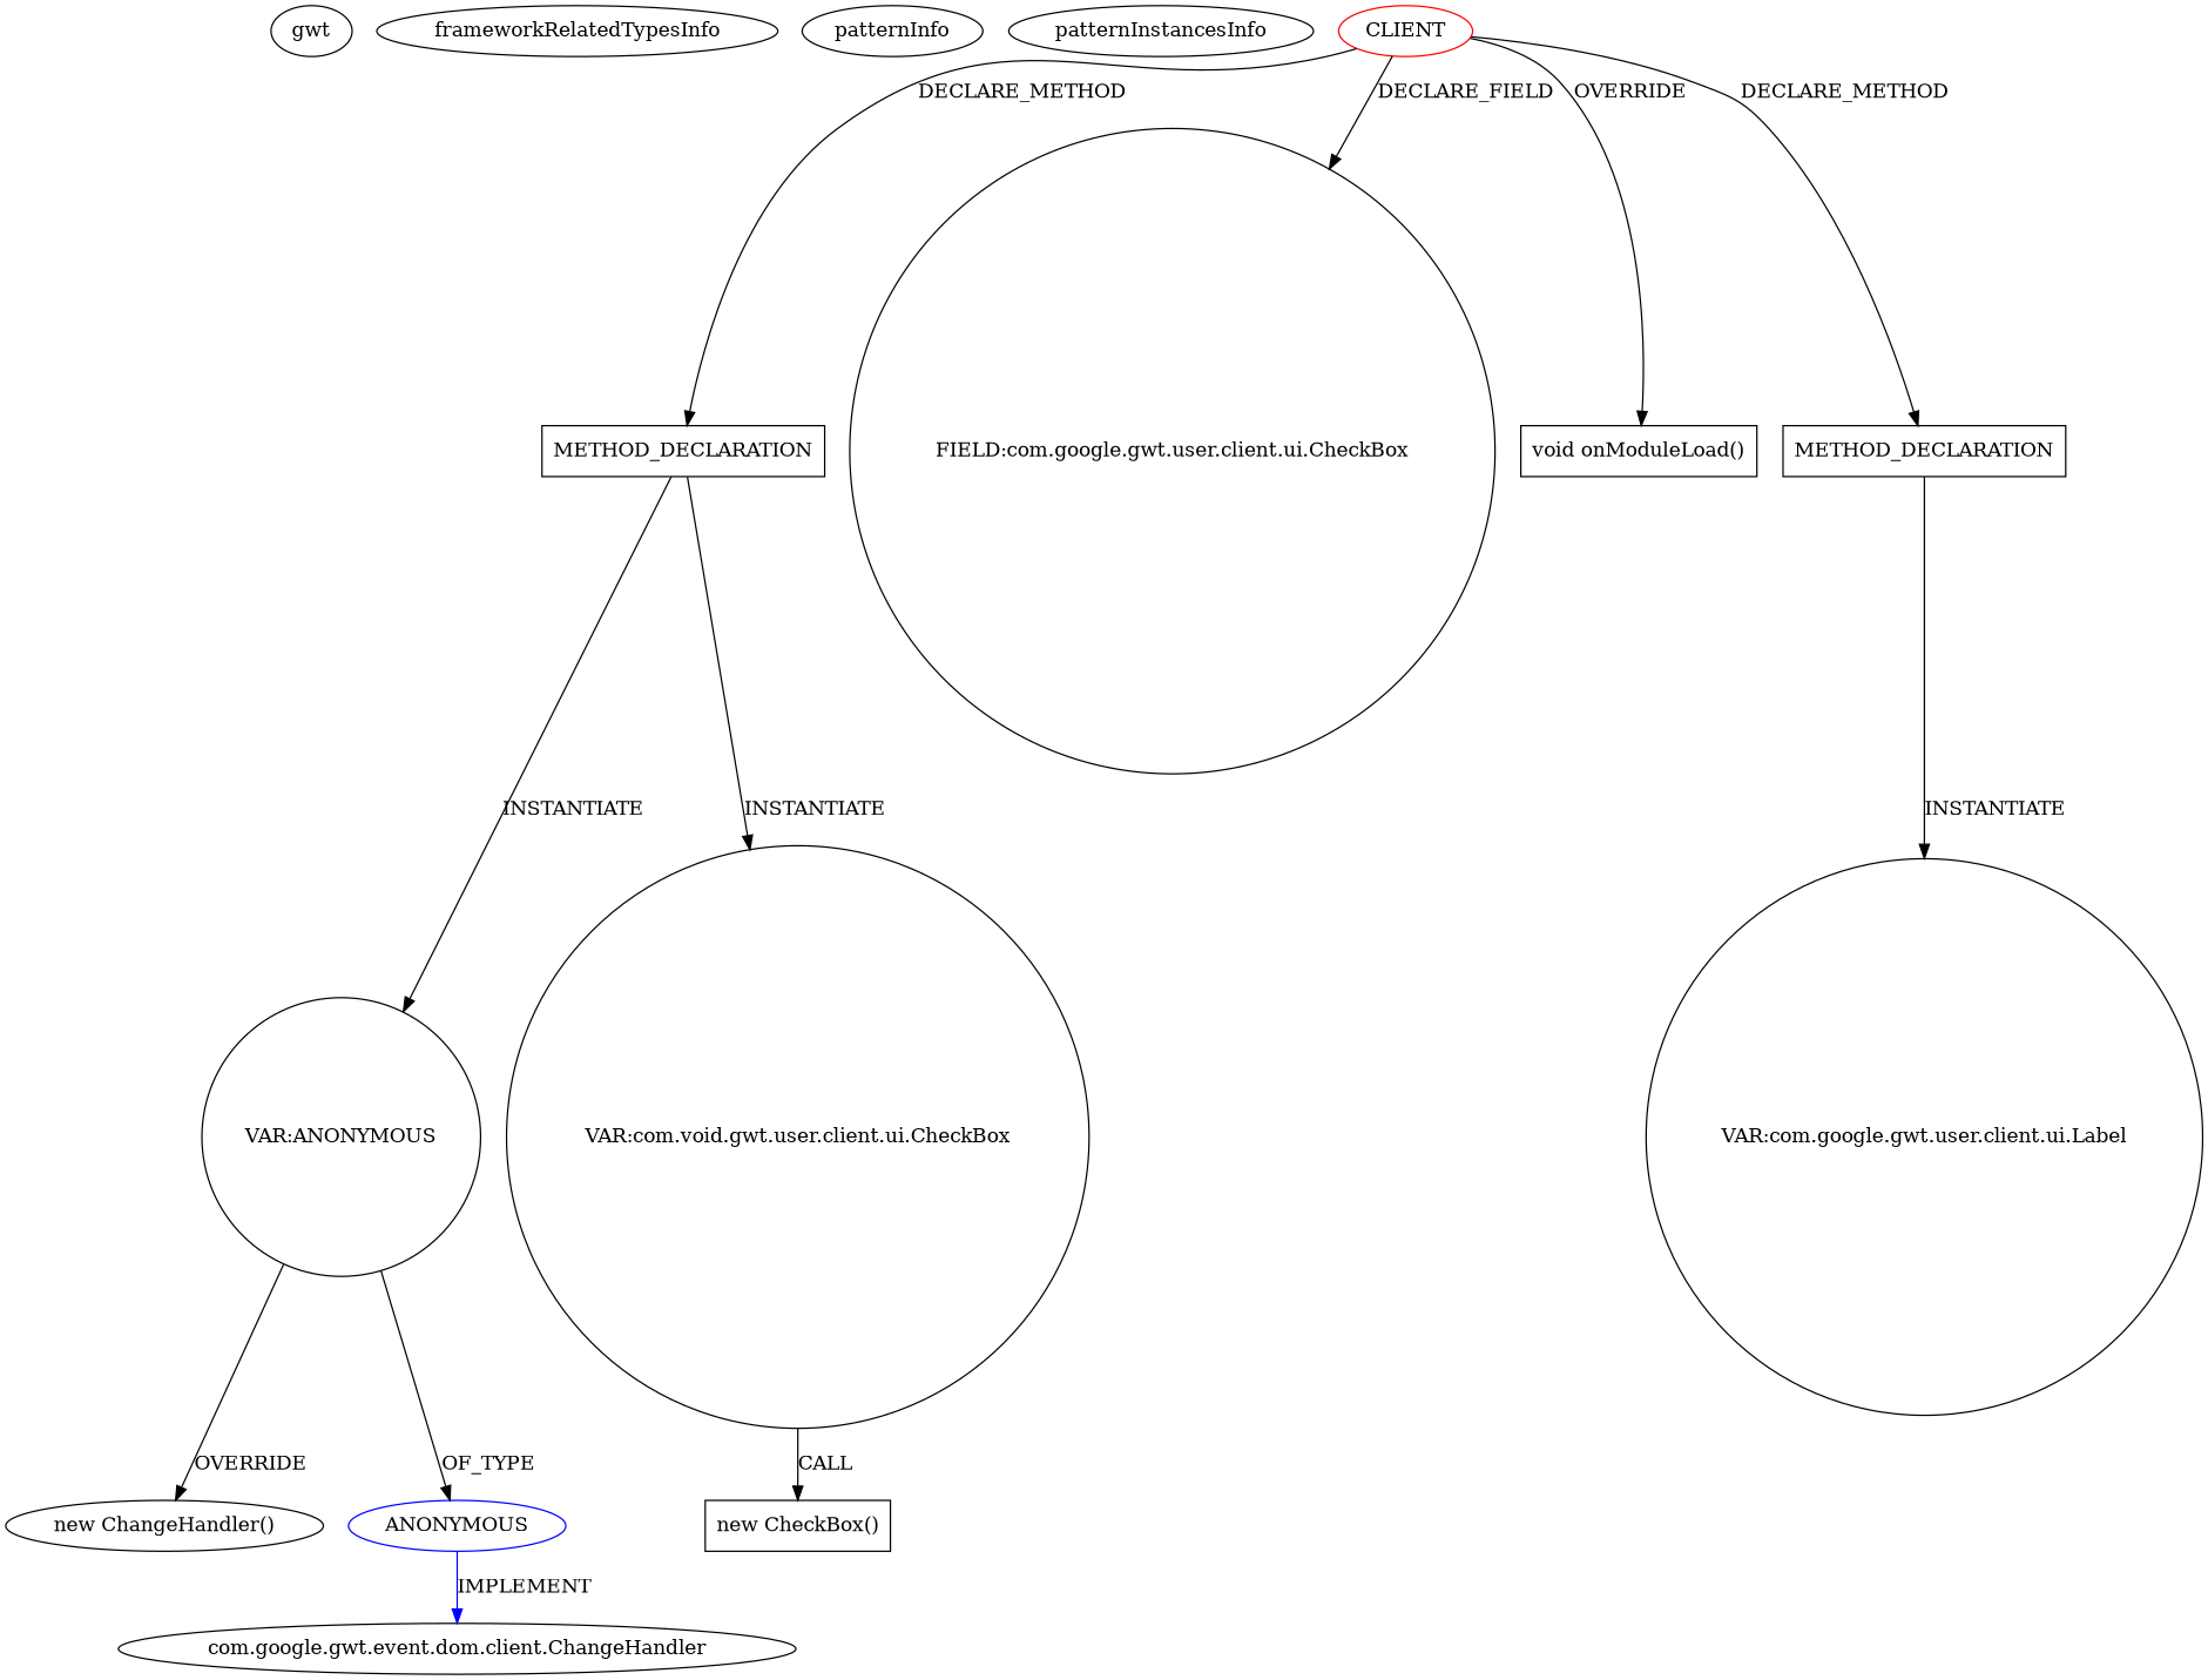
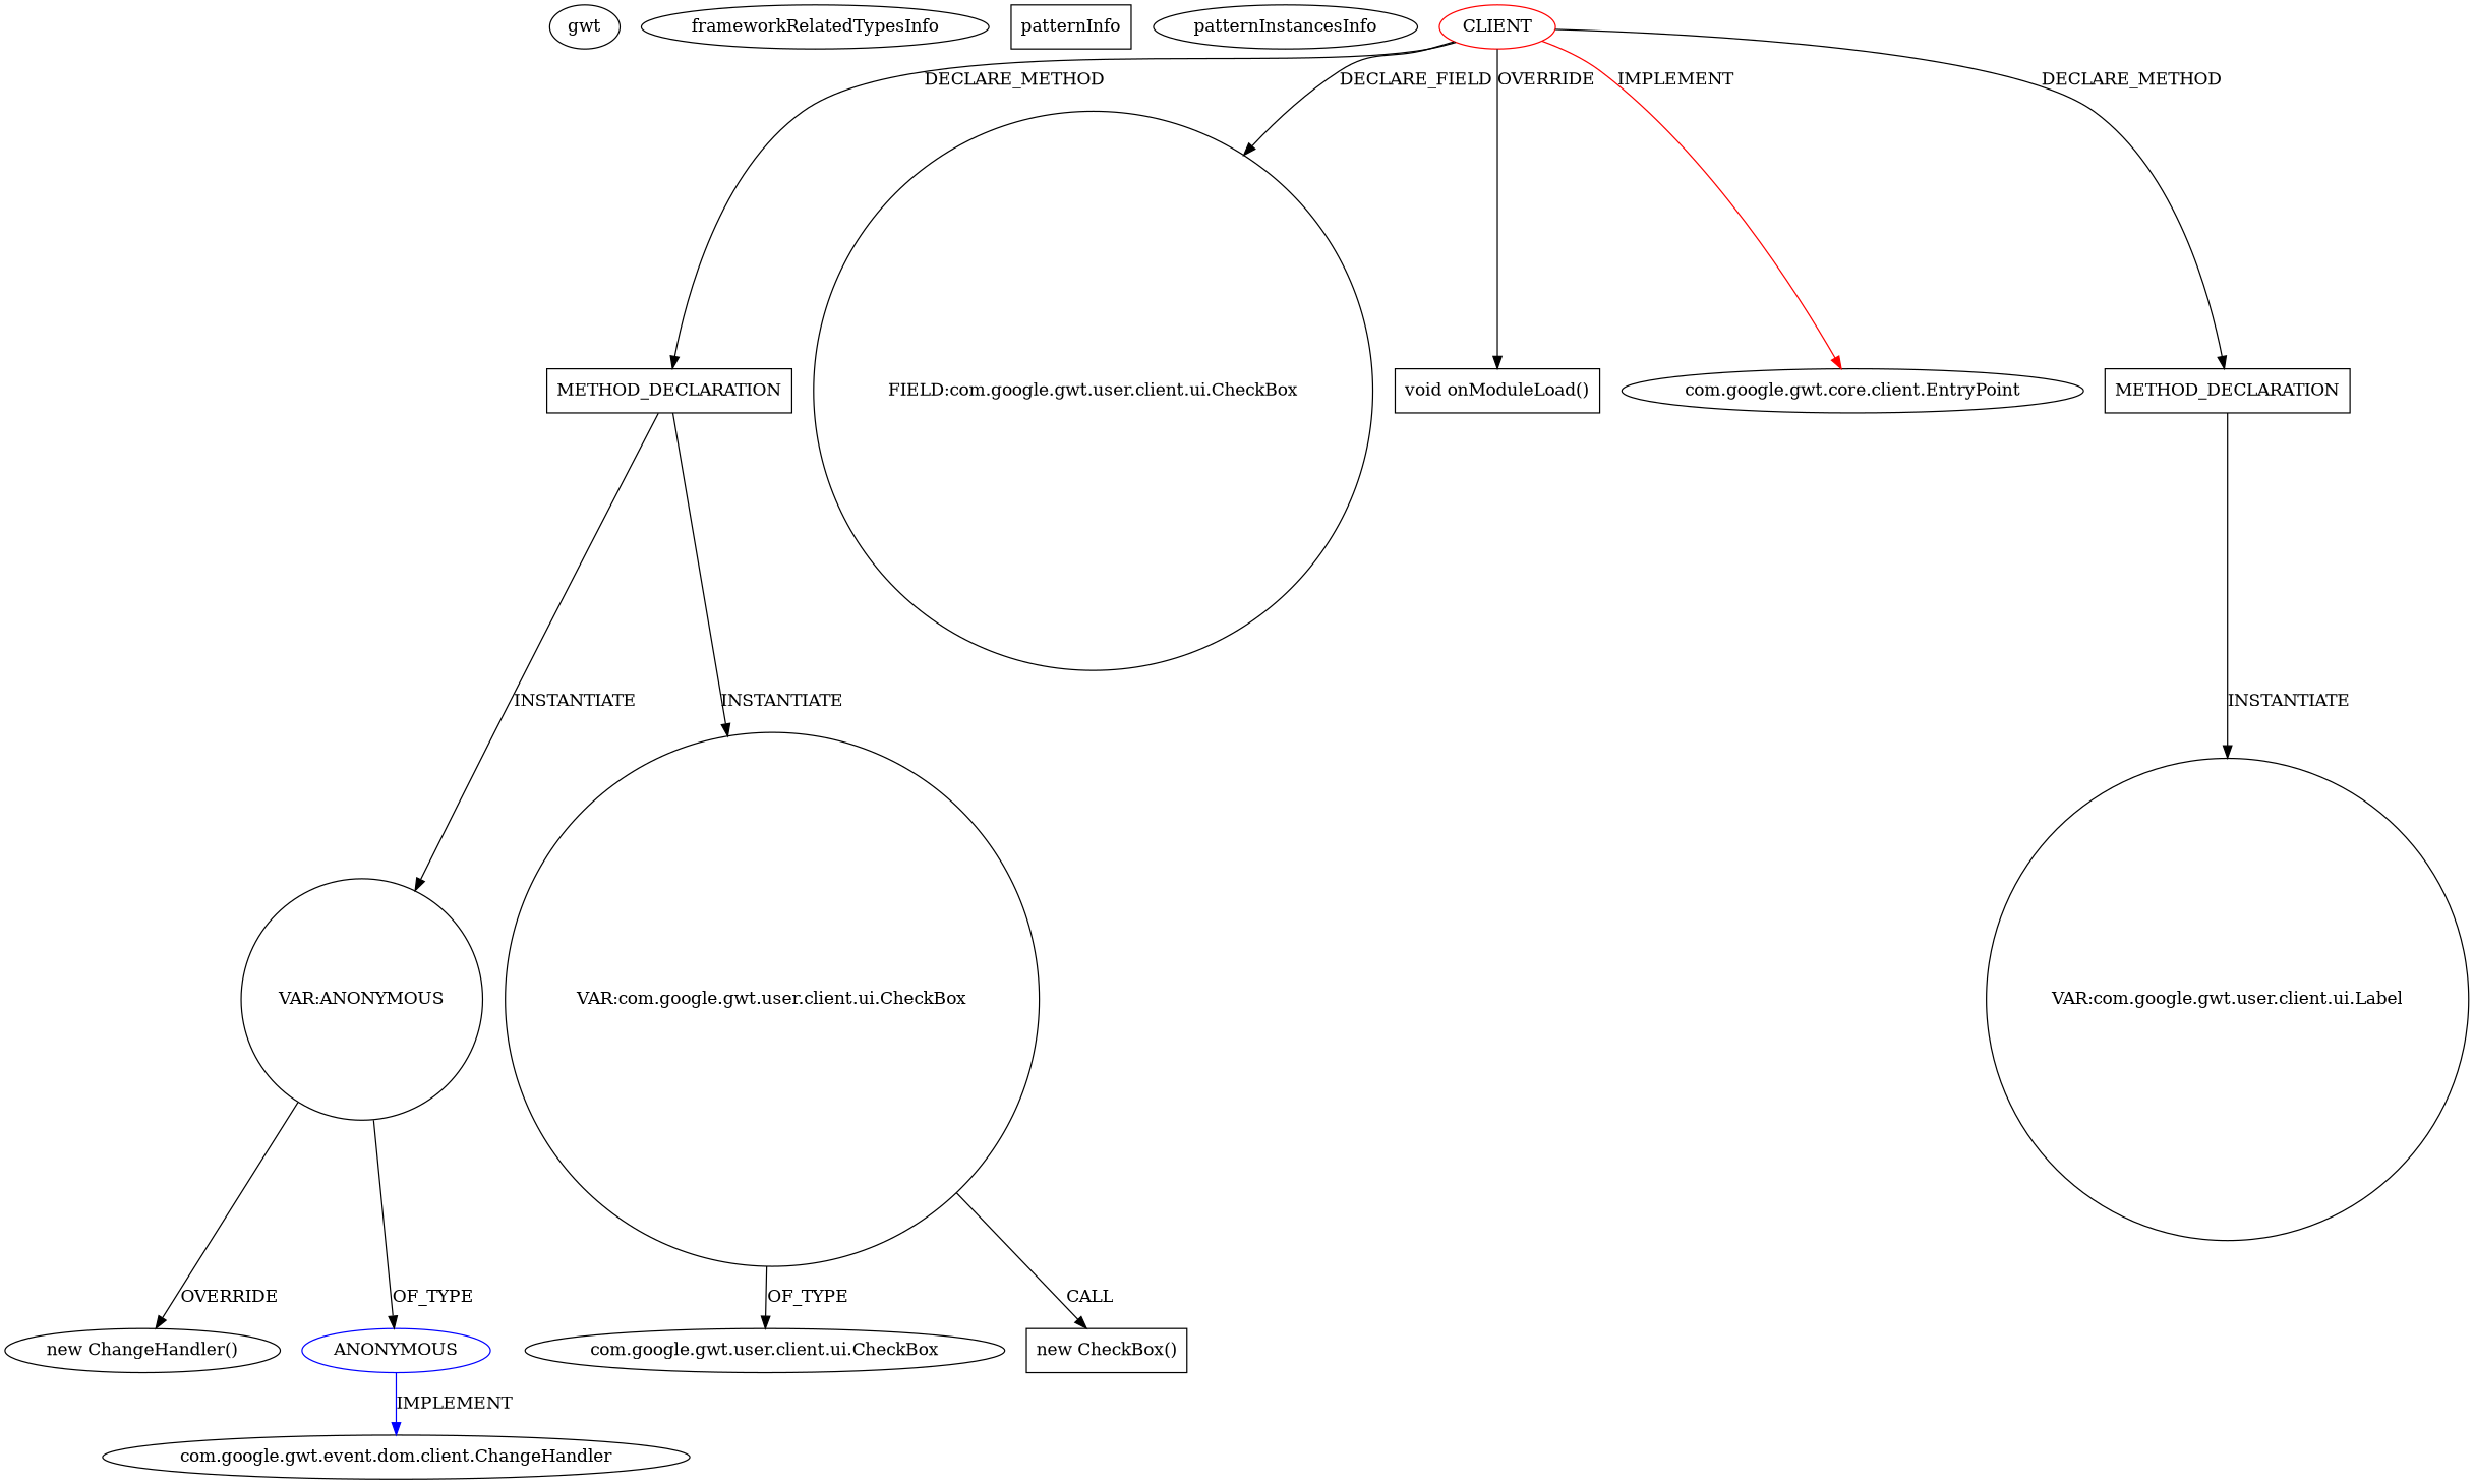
  digraph {
    node [isFrameworkType=false]
    n1 [category=pattern graphId=1019 isAnonymous=false label=gwt possibleRelation=true isFrameworkType=""]
    frameworkRelatedTypesInfo [0="com.google.gwt.core.client.EntryPoint" isFrameworkType=""]
-   patternInfo [frequency=2.0 patternRootClient=0 isFrameworkType=""]
+   patternInfo [frequency=2.0 patternRootClient=0 shape=box isFrameworkType=""]
    patternInstancesInfo [0="spydon-esiade~/spydon-esiade/esiade-master/src/net/esiade/client/Esiade.java~Esiade~4504" 1="DeannaSurma-Census~/DeannaSurma-Census/Census-master/src/com/cs4302/census/client/Census.java~Census~109" isFrameworkType=""]
    n5 [label="new ChangeHandler()" vertexType=CONSTRUCTOR_CALL]
    n6 [label="VAR:ANONYMOUS" shape=circle vertexType=VARIABLE_EXPRESION]
    n7 [color=blue label=ANONYMOUS vertexType=REFERENCE_ANONYMOUS_DECLARATION]
    n8 [label="com.google.gwt.event.dom.client.ChangeHandler" vertexType=FRAMEWORK_INTERFACE_TYPE]
    n9 [label=METHOD_DECLARATION shape=box vertexType=CLIENT_METHOD_DECLARATION]
-   n10 [label="VAR:com.void.gwt.user.client.ui.CheckBox" shape=circle vertexType=VARIABLE_EXPRESION]
+   n10 [label="VAR:com.google.gwt.user.client.ui.CheckBox" shape=circle vertexType=VARIABLE_EXPRESION]
+   n11 [label="com.google.gwt.user.client.ui.CheckBox" vertexType=FRAMEWORK_CLASS_TYPE]
    n12 [label="new CheckBox()" shape=box vertexType=CONSTRUCTOR_CALL]
    n13 [color=red label=CLIENT vertexType=ROOT_CLIENT_CLASS_DECLARATION]
    n14 [label="FIELD:com.google.gwt.user.client.ui.CheckBox" shape=circle vertexType=FIELD_DECLARATION]
    n15 [label="void onModuleLoad()" shape=box vertexType=OVERRIDING_METHOD_DECLARATION]
+   n16 [label="com.google.gwt.core.client.EntryPoint" vertexType=FRAMEWORK_INTERFACE_TYPE]
    n17 [label=METHOD_DECLARATION shape=box vertexType=CLIENT_METHOD_DECLARATION]
    n18 [label="VAR:com.google.gwt.user.client.ui.Label" shape=circle vertexType=VARIABLE_EXPRESION]
    n6 -> n5 [label=OVERRIDE]
    n6 -> n7 [label=OF_TYPE]
    n7 -> n8 [color=blue label=IMPLEMENT]
    n9 -> n6 [label=INSTANTIATE]
    n9 -> n10 [label=INSTANTIATE]
+   n10 -> n11 [label=OF_TYPE]
    n10 -> n12 [label=CALL]
    n13 -> n9 [label=DECLARE_METHOD]
    n13 -> n14 [label=DECLARE_FIELD]
    n13 -> n15 [label=OVERRIDE]
+   n13 -> n16 [color=red label=IMPLEMENT]
    n13 -> n17 [label=DECLARE_METHOD]
    n17 -> n18 [label=INSTANTIATE]
  }
